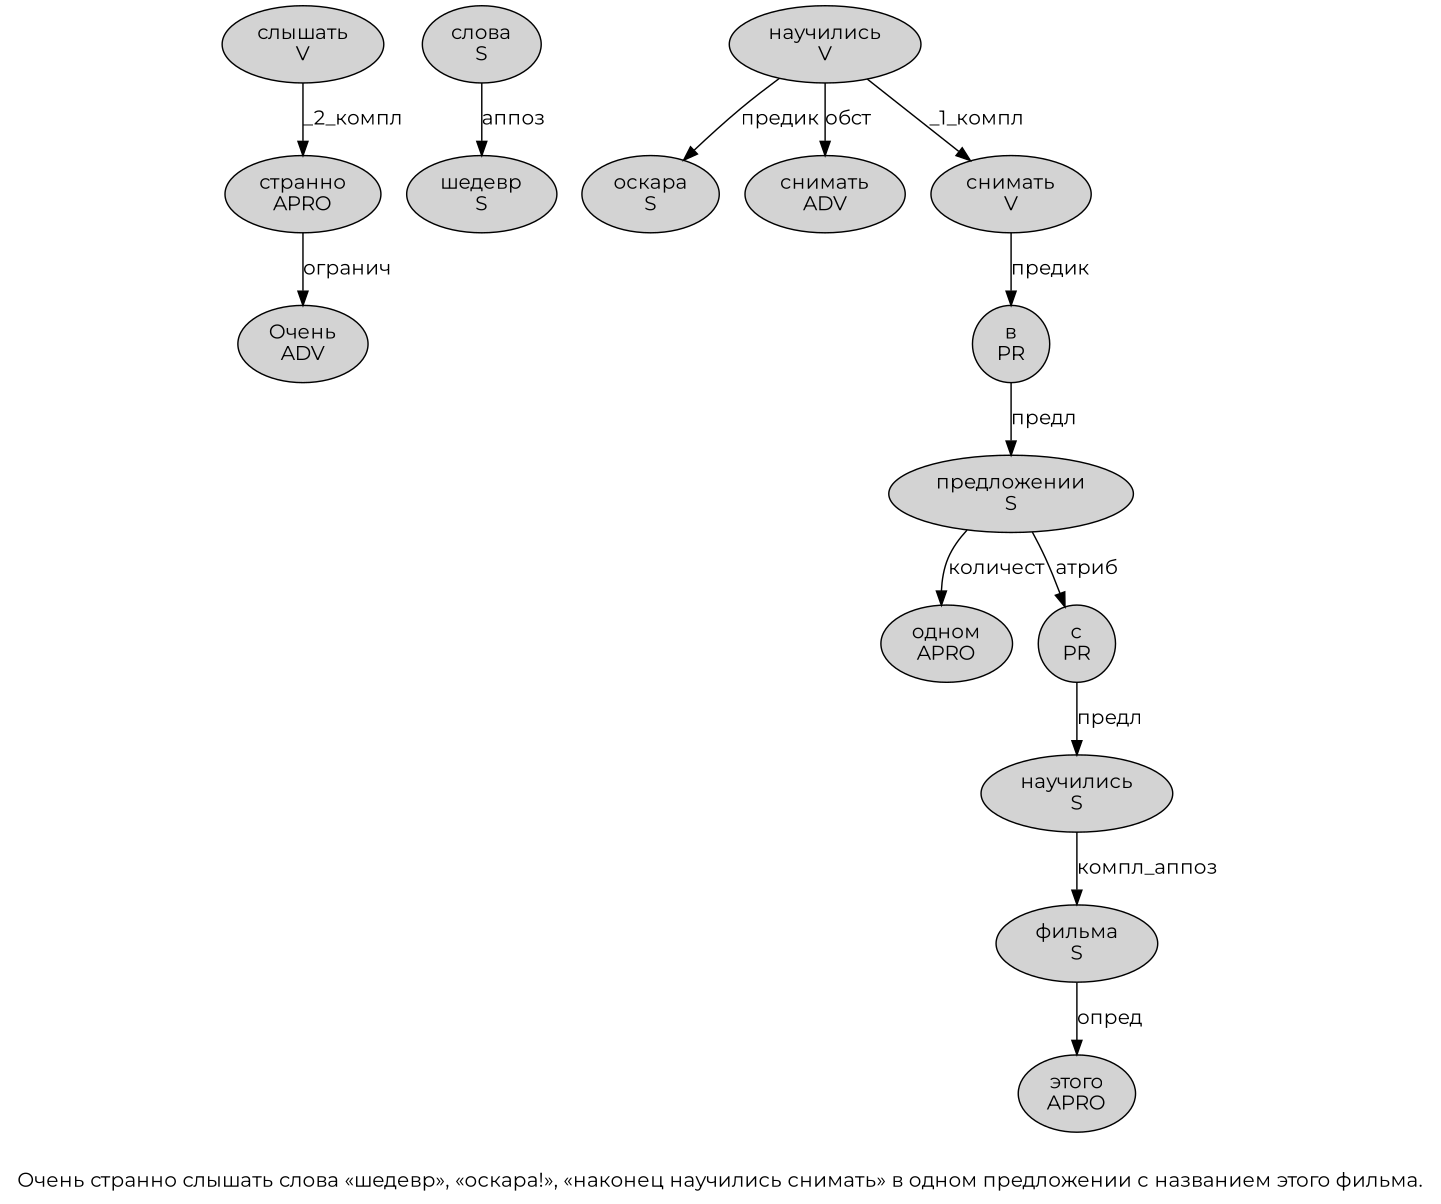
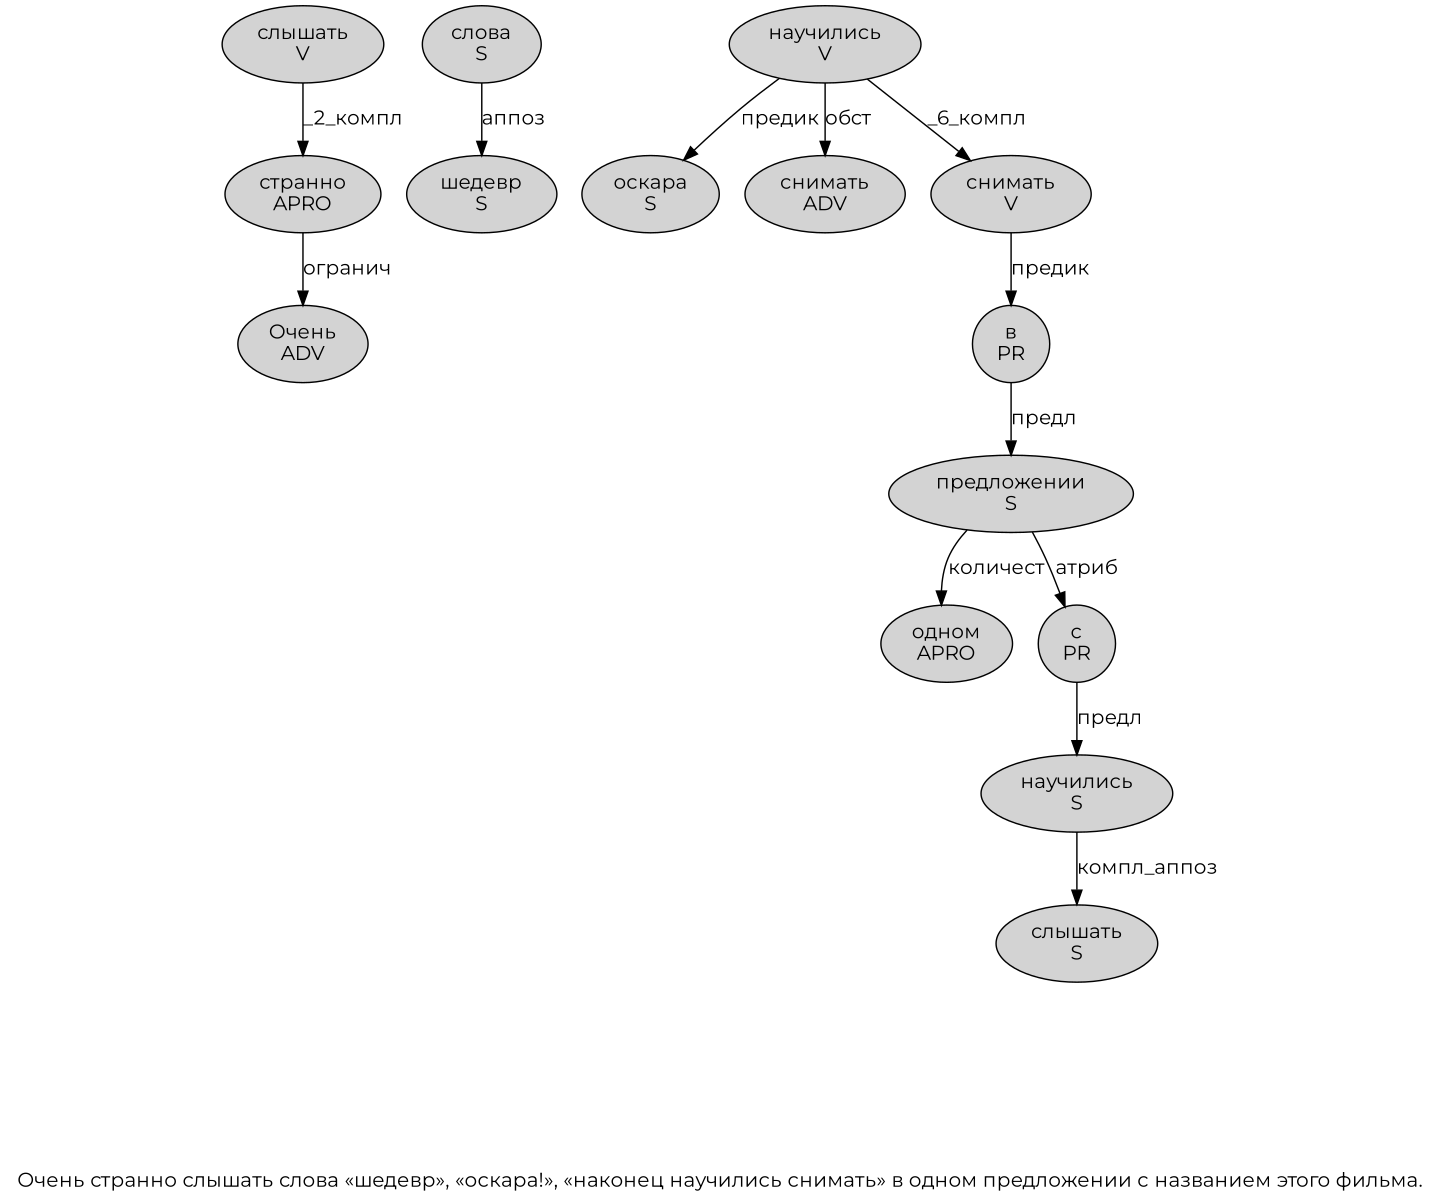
  digraph {
    fontname=Montserrat
    label="Очень странно слышать слова «шедевр», «оскара!», «наконец научились снимать» в одном предложении с названием этого фильма."
    node [fillcolor=lightgray fontname=Montserrat penwidth=1 shape=ellipse style=filled]
    edge [fontname=Montserrat]
    n1 [label="Очень\nADV"]
    n2 [label="странно\nAPRO"]
    n3 [label="слышать\nV"]
    n4 [label="слова\nS"]
    n5 [label="шедевр\nS"]
    n6 [label="научились\nV"]
    n7 [label="оскара\nS"]
    n8 [label="снимать\nADV"]
    n9 [label="снимать\nV"]
    n10 [label="в\nPR"]
    n11 [label="предложении\nS"]
    n12 [label="одном\nAPRO"]
    n13 [label="с\nPR"]
    n14 [label="научились\nS"]
-   n15 [label="фильма\nS"]
-   n16 [label="этого\nAPRO"]
+   n15 [label="слышать\nS"]
    n2 -> n1 [label="огранич"]
    n3 -> n2 [label="_2_компл"]
    n4 -> n5 [label="аппоз"]
    n6 -> n7 [label="предик"]
    n6 -> n8 [label="обст"]
-   n6 -> n9 [label="_1_компл"]
+   n6 -> n9 [label="_6_компл"]
    n9 -> n10 [label="предик"]
    n10 -> n11 [label="предл"]
    n11 -> n12 [label="количест"]
    n11 -> n13 [label="атриб"]
    n13 -> n14 [label="предл"]
    n14 -> n15 [label="компл_аппоз"]
-   n15 -> n16 [label="опред"]
  }
